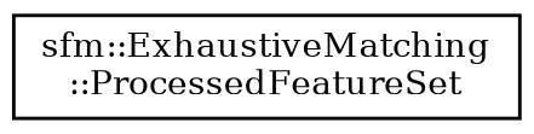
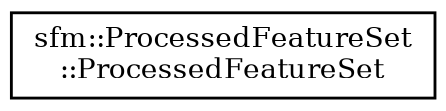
  digraph {
    rankdir=LR
    fontname="DejaVu Serif"
-   n1 [color=black fillcolor=white fontname="DejaVu Serif" fontsize=10 height=0.2 label="sfm::ExhaustiveMatching\l::ProcessedFeatureSet" shape=record style=filled width=0.4]
+   n1 [color=black fillcolor=white fontname="DejaVu Serif" fontsize=10 height=0.2 label="sfm::ProcessedFeatureSet\l::ProcessedFeatureSet" shape=record style=filled width=0.4]
  }
